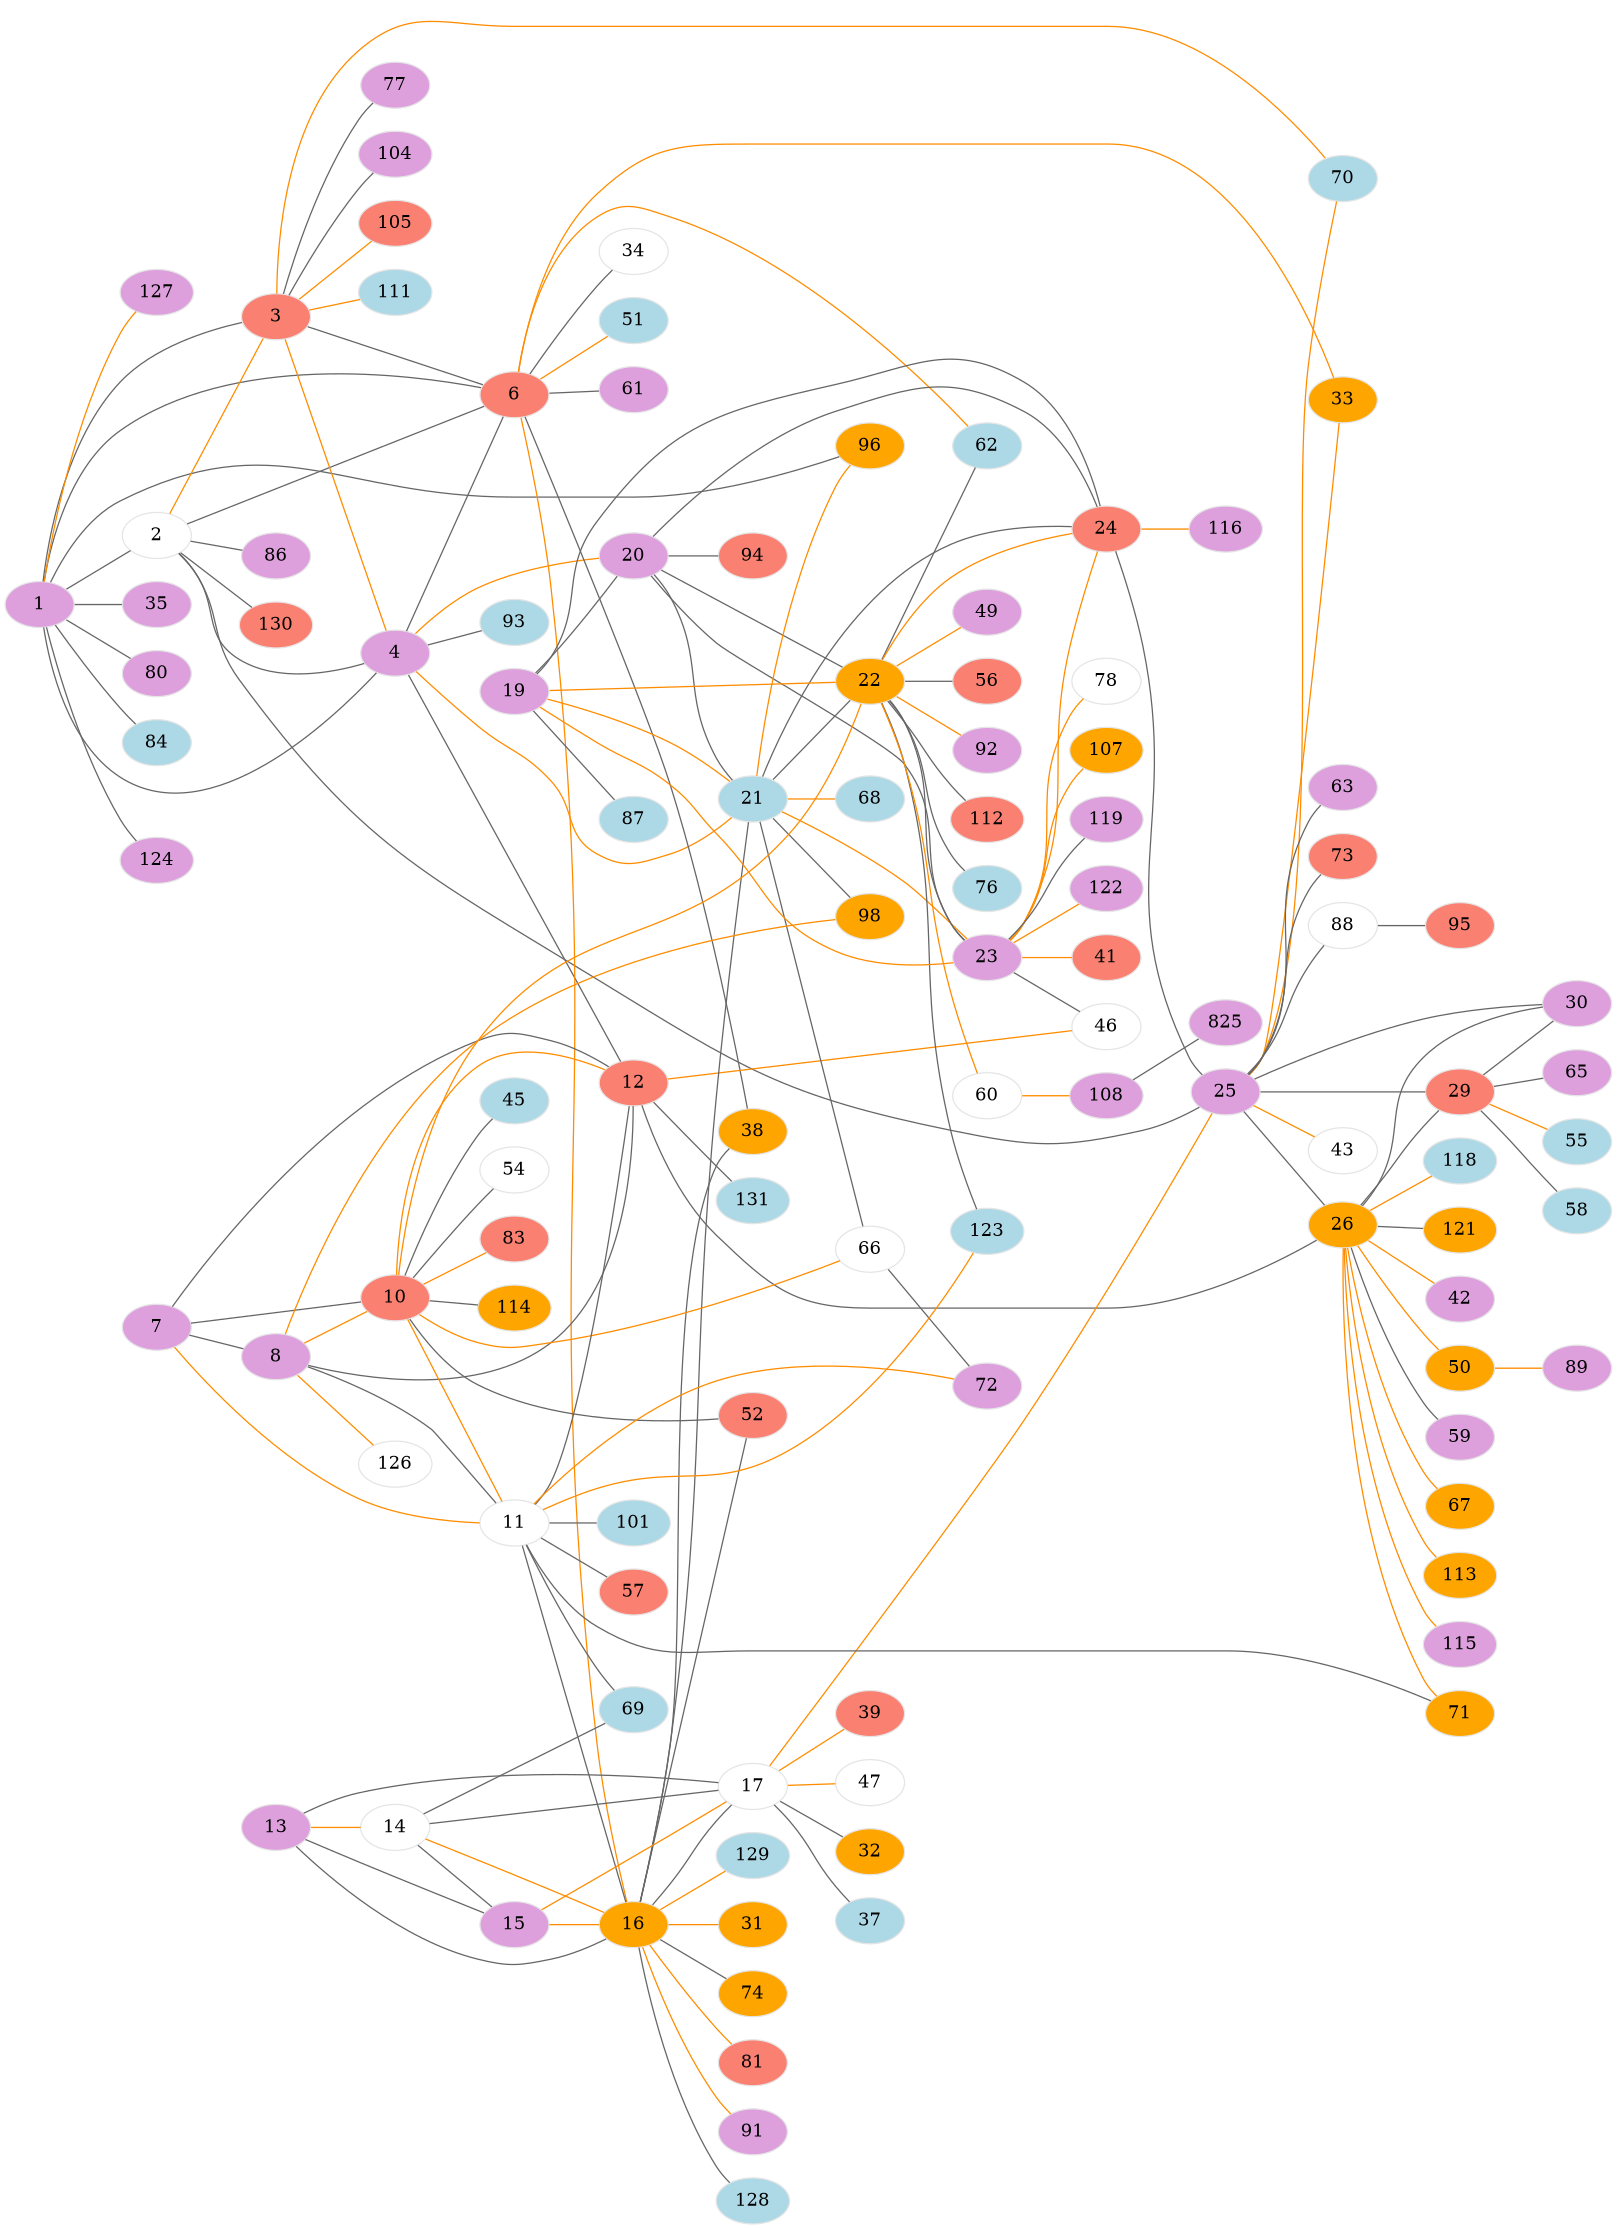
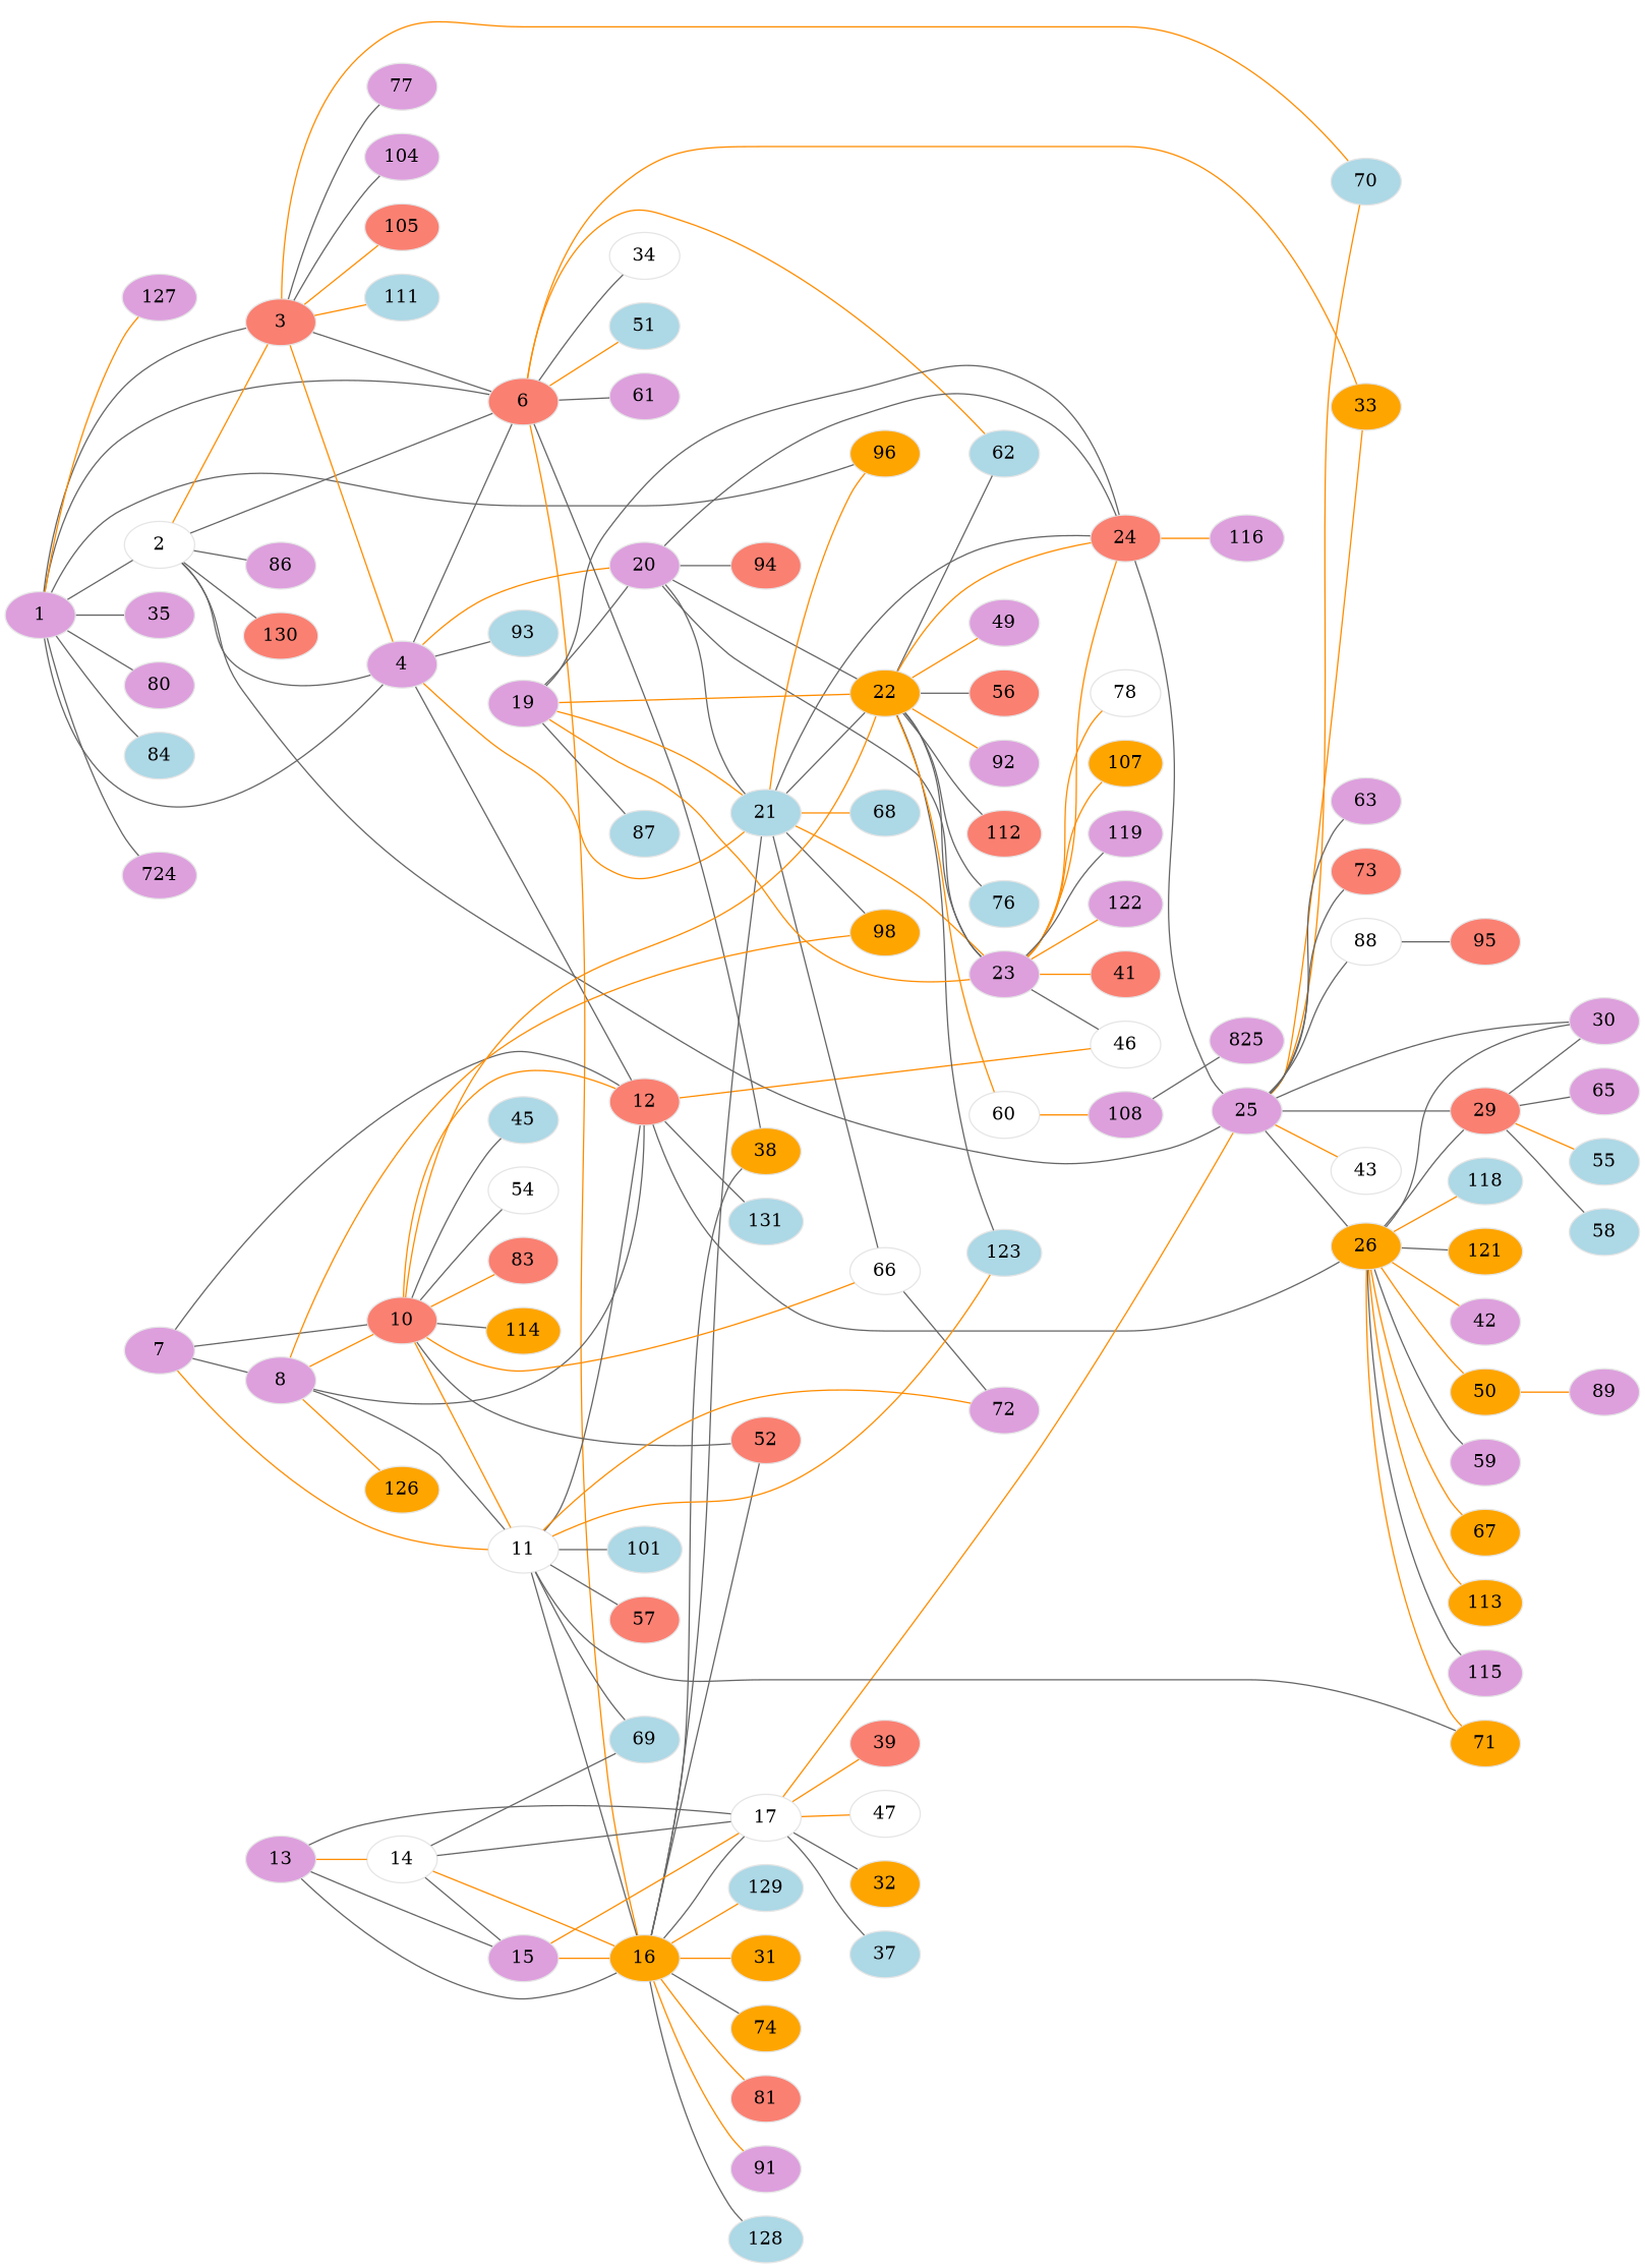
  graph {
    rankdir=LR
    node [color=gray90 fillcolor=plum style=filled]
    edge [color=gray40]
    1 [super="+99"]
    2 [fillcolor=white]
    3 [fillcolor=salmon super="+48"]
    4 [super="+5"]
    6 [fillcolor=salmon super="+109"]
    35
    80
    84 [fillcolor=lightblue]
    96 [fillcolor=orange]
-   124
+   124 [label=724]
    127
    25 [super="+28"]
    86
    130 [fillcolor=salmon]
    70 [fillcolor=lightblue]
    77
    104
    105 [fillcolor=salmon]
    111 [fillcolor=lightblue]
    12 [fillcolor=salmon super="+102"]
    20 [super="+103"]
    21 [fillcolor=lightblue super="+53"]
    93 [fillcolor=lightblue]
    16 [fillcolor=orange super="+97"]
    33 [fillcolor=orange]
    34 [fillcolor=white]
    38 [fillcolor=orange]
    51 [fillcolor=lightblue]
    61
    62 [fillcolor=lightblue]
    26 [fillcolor=orange super="+27"]
    29 [fillcolor=salmon super="+117"]
    30
    43 [fillcolor=white]
    63
    73 [fillcolor=salmon]
    88 [fillcolor=white]
    46 [fillcolor=white]
    131 [fillcolor=lightblue]
    22 [fillcolor=orange super="+85"]
    23 [super="+75"]
    24 [fillcolor=salmon super="+40"]
    94 [fillcolor=salmon]
    98 [fillcolor=orange]
    66 [fillcolor=white]
    68 [fillcolor=lightblue]
    52 [fillcolor=salmon]
    17 [fillcolor=white super="+18"]
    31 [fillcolor=orange super="+100"]
    74 [fillcolor=orange]
    81 [fillcolor=salmon]
    91 [super="+106"]
    128 [fillcolor=lightblue]
    129 [fillcolor=lightblue]
    7 [super="+9"]
    8 [super="+90"]
    10 [fillcolor=salmon super="+132"]
    11 [fillcolor=white]
-   126 [fillcolor=white]
+   126 [fillcolor=orange]
    45 [fillcolor=lightblue]
    54 [fillcolor=white]
    83 [fillcolor=salmon]
    114 [fillcolor=orange]
    57 [fillcolor=salmon]
    69 [fillcolor=lightblue]
    71 [fillcolor=orange]
    72
    101 [fillcolor=lightblue]
    123 [fillcolor=lightblue]
    49
    56 [fillcolor=salmon]
    60 [fillcolor=white super="+64"]
    76 [fillcolor=lightblue]
    92 [super="+110"]
    112 [fillcolor=salmon]
    42
    50 [fillcolor=orange]
    59
    67 [fillcolor=orange]
    113 [fillcolor=orange]
    115
    118 [fillcolor=lightblue]
    121 [fillcolor=orange]
    14 [fillcolor=white super="+44"]
    15 [super="+79"]
    13
    32 [fillcolor=orange]
    37 [fillcolor=lightblue]
    39 [fillcolor=salmon super="+120"]
    47 [fillcolor=white]
    19 [super="+36"]
    87 [fillcolor=lightblue]
    41 [fillcolor=salmon]
    78 [fillcolor=white]
    107 [fillcolor=orange]
    119
    122
    116
    108
    55 [fillcolor=lightblue]
    58 [fillcolor=lightblue]
    65
    95 [fillcolor=salmon]
    89
    n105 [label=825]
    1 -- 2
    1 -- 3
    1 -- 4 [weight=2]
    1 -- 6
    1 -- 35
    1 -- 80
    1 -- 84
    1 -- 96
    1 -- 124
    1 -- 127 [color=darkorange]
    2 -- 3 [color=darkorange]
    2 -- 4 [weight=2]
    2 -- 6
    2 -- 25
    2 -- 86
    2 -- 130
    3 -- 4 [color=darkorange weight=2]
    3 -- 6
    3 -- 70 [color=darkorange]
    3 -- 77
    3 -- 104
    3 -- 105 [color=darkorange]
    3 -- 111 [color=darkorange]
    4 -- 6 [weight=2]
    4 -- 12
    4 -- 20 [color=darkorange]
    4 -- 21 [color=darkorange]
    4 -- 93
    6 -- 16 [color=darkorange]
    6 -- 33 [color=darkorange]
    6 -- 34
    6 -- 38
    6 -- 51 [color=darkorange]
    6 -- 61
    6 -- 62 [color=darkorange]
    25 -- 70 [color=darkorange]
    25 -- 33 [color=darkorange]
    25 -- 26 [weight=4]
    25 -- 29 [weight=2]
    25 -- 30 [weight=2]
    25 -- 43 [color=darkorange]
    25 -- 63
    25 -- 73
    25 -- 88
    12 -- 26
    12 -- 46 [color=darkorange]
    12 -- 131
    20 -- 21
    20 -- 22
    20 -- 23
    20 -- 24
    20 -- 94
    21 -- 96 [color=darkorange]
    21 -- 22
    21 -- 23 [color=darkorange]
    21 -- 24
    21 -- 98
    21 -- 66
    21 -- 68 [color=darkorange]
    16 -- 21
    16 -- 38
    16 -- 52
    16 -- 17 [weight=2]
    16 -- 31 [color=darkorange]
    16 -- 74
    16 -- 81 [color=darkorange]
    16 -- 91 [color=darkorange]
    16 -- 128
    16 -- 129 [color=darkorange]
    26 -- 29 [weight=2]
    26 -- 30 [weight=2]
    26 -- 71 [color=darkorange]
    26 -- 42 [color=darkorange]
    26 -- 50 [color=darkorange]
    26 -- 59
    26 -- 67 [color=darkorange]
    26 -- 113 [color=darkorange]
-   26 -- 115 [color=darkorange]
+   26 -- 115
    26 -- 118 [color=darkorange]
    26 -- 121
    29 -- 30
    29 -- 55 [color=darkorange]
    29 -- 58
    29 -- 65
    88 -- 95
    22 -- 62
    22 -- 23
    22 -- 24 [color=darkorange]
    22 -- 123
    22 -- 49 [color=darkorange]
    22 -- 56
    22 -- 60 [color=darkorange]
    22 -- 76
    22 -- 92 [color=darkorange]
    22 -- 112
    23 -- 46
    23 -- 24 [color=darkorange]
    23 -- 41 [color=darkorange]
    23 -- 78 [color=darkorange]
    23 -- 107 [color=darkorange]
    23 -- 119
    23 -- 122 [color=darkorange]
    24 -- 25
    24 -- 116 [color=darkorange]
    66 -- 72
    17 -- 25 [color=darkorange]
    17 -- 32
    17 -- 37
    17 -- 39 [color=darkorange]
    17 -- 47 [color=darkorange]
    7 -- 12 [weight=2]
    7 -- 8 [weight=2]
    7 -- 10 [weight=2]
    7 -- 11 [color=darkorange weight=2]
    8 -- 12
    8 -- 98 [color=darkorange]
    8 -- 10 [color=darkorange]
    8 -- 11
    8 -- 126 [color=darkorange]
    10 -- 12 [color=darkorange]
    10 -- 22 [color=darkorange]
    10 -- 66 [color=darkorange]
    10 -- 52
    10 -- 11 [color=darkorange]
    10 -- 45
    10 -- 54
    10 -- 83 [color=darkorange]
    10 -- 114
    11 -- 12
    11 -- 16
    11 -- 57
    11 -- 69
    11 -- 71
    11 -- 72 [color=darkorange]
    11 -- 101
    11 -- 123 [color=darkorange]
    60 -- 108 [color=darkorange]
    50 -- 89 [color=darkorange]
    14 -- 16 [color=darkorange]
    14 -- 17 [weight=2]
    14 -- 69
    14 -- 15
    15 -- 16 [color=darkorange]
    15 -- 17 [color=darkorange weight=2]
    13 -- 16
    13 -- 17 [weight=2]
    13 -- 14 [color=darkorange]
    13 -- 15
    19 -- 20
    19 -- 21 [color=darkorange]
    19 -- 22 [color=darkorange]
    19 -- 23 [color=darkorange]
    19 -- 24
    19 -- 87
    108 -- n105
  }
